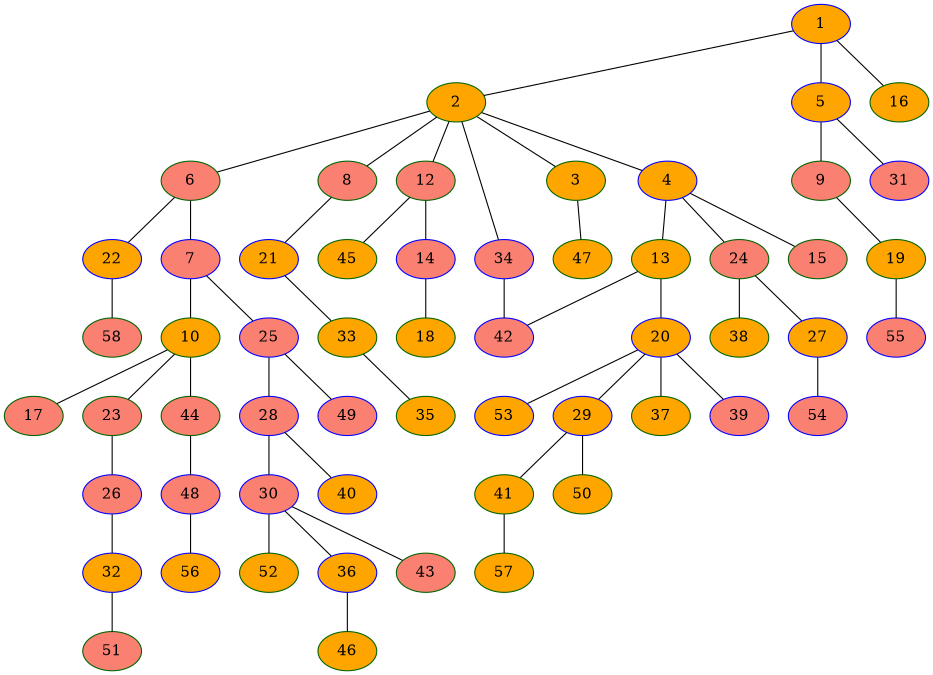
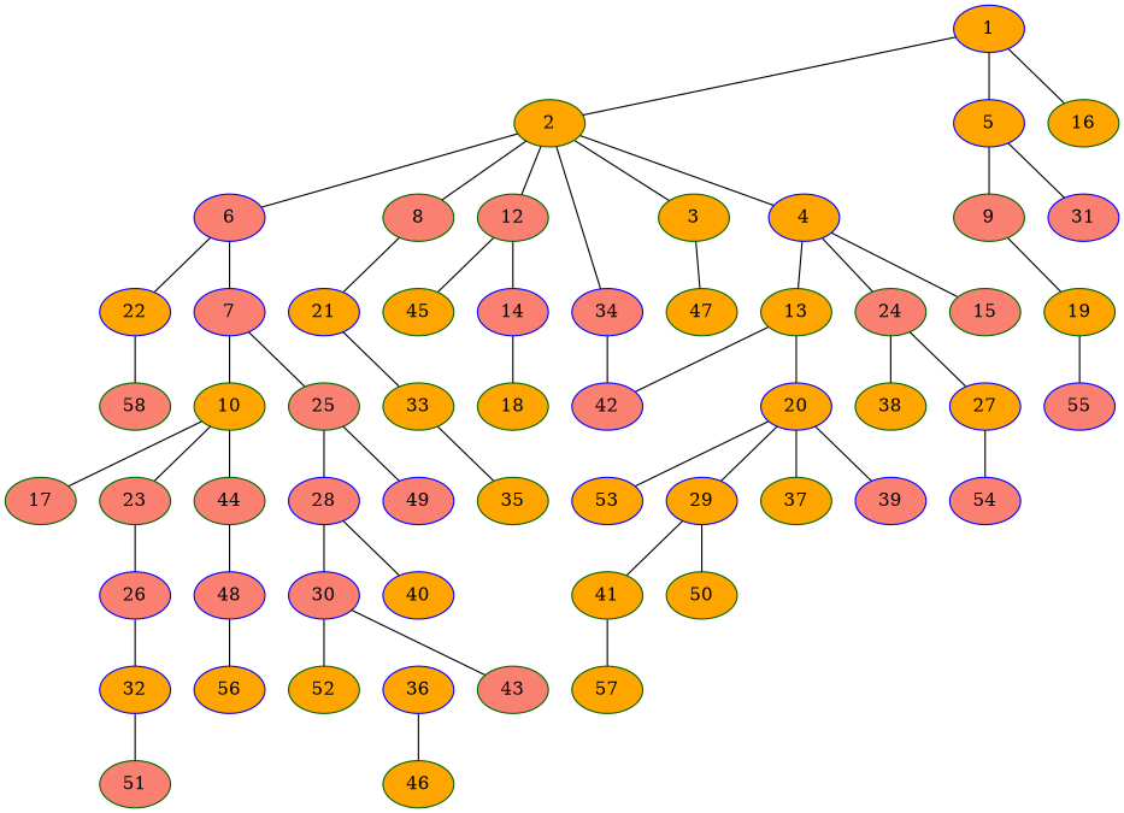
  graph {
    node [color=darkgreen fillcolor=orange style=filled]
    edge [weight=1.0]
    2
    1 [color=blue]
    5 [color=blue]
    16
    3
    4 [color=blue]
-   6 [fillcolor=salmon]
+   6 [color=blue fillcolor=salmon]
    8 [fillcolor=salmon]
    12 [fillcolor=salmon]
    34 [color=blue fillcolor=salmon]
    9 [fillcolor=salmon]
    31 [color=blue fillcolor=salmon]
    47
    13
    15 [fillcolor=salmon]
    24 [fillcolor=salmon]
    7 [color=blue fillcolor=salmon]
    22 [color=blue]
    21 [color=blue]
    14 [color=blue fillcolor=salmon]
    45
    42 [color=blue fillcolor=salmon]
    20 [color=blue]
    27 [color=blue]
    38
    19
    55 [color=blue fillcolor=salmon]
    10
-   25 [color=blue fillcolor=salmon]
+   25 [fillcolor=salmon]
    58 [fillcolor=salmon]
    17 [fillcolor=salmon]
    23 [fillcolor=salmon]
    44 [fillcolor=salmon]
    28 [color=blue fillcolor=salmon]
    49 [color=blue fillcolor=salmon]
    33
    26 [color=blue fillcolor=salmon]
    48 [color=blue fillcolor=salmon]
    18
    29 [color=blue]
    37
    39 [color=blue fillcolor=salmon]
    53 [color=blue]
    41
    50
    35
    32 [color=blue]
    54 [color=blue fillcolor=salmon]
    30 [color=blue fillcolor=salmon]
    40 [color=blue]
    51 [fillcolor=salmon]
    36 [color=blue]
    43 [fillcolor=salmon]
    52
    57
    46
    56 [color=blue]
    2 -- 3
    2 -- 4
    2 -- 6
    2 -- 8 [weight=2.0]
    2 -- 12
    2 -- 34
    1 -- 2
    1 -- 5
    1 -- 16
    5 -- 9
    5 -- 31
    3 -- 47
    4 -- 13
    4 -- 15
    4 -- 24
    6 -- 7
    6 -- 22
    8 -- 21
    12 -- 14 [weight=2.0]
    12 -- 45
    34 -- 42 [weight=2.0]
    9 -- 19
    13 -- 42
    13 -- 20 [weight=2.0]
    24 -- 27
    24 -- 38
    7 -- 10
    7 -- 25
    22 -- 58
    21 -- 33
    14 -- 18
    20 -- 29
    20 -- 37
    20 -- 39
    20 -- 53
    27 -- 54
    19 -- 55
    10 -- 17
    10 -- 23
    10 -- 44
    25 -- 28
    25 -- 49
    23 -- 26
    44 -- 48
    28 -- 30
    28 -- 40 [weight=2.0]
    33 -- 35
    26 -- 32 [weight=2.0]
    48 -- 56
    29 -- 41
    29 -- 50
    41 -- 57
    32 -- 51
-   30 -- 36
    30 -- 43
    30 -- 52
    36 -- 46
  }
